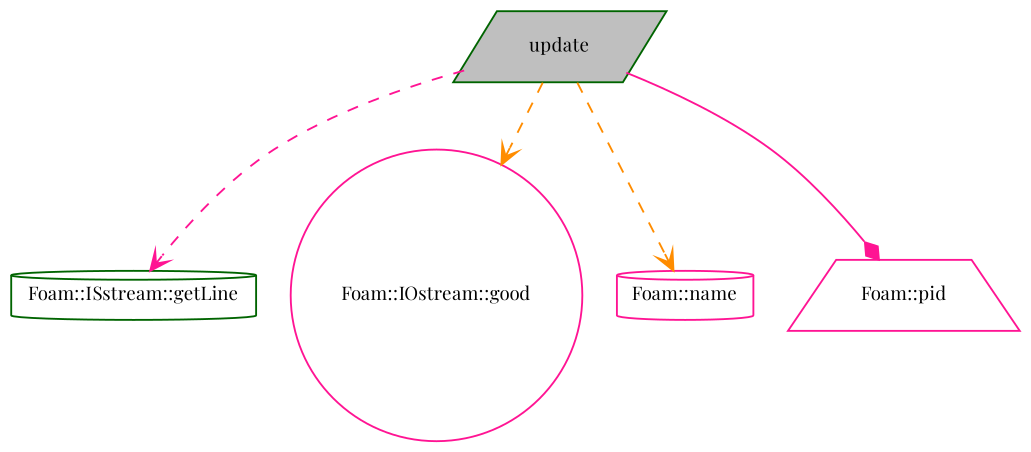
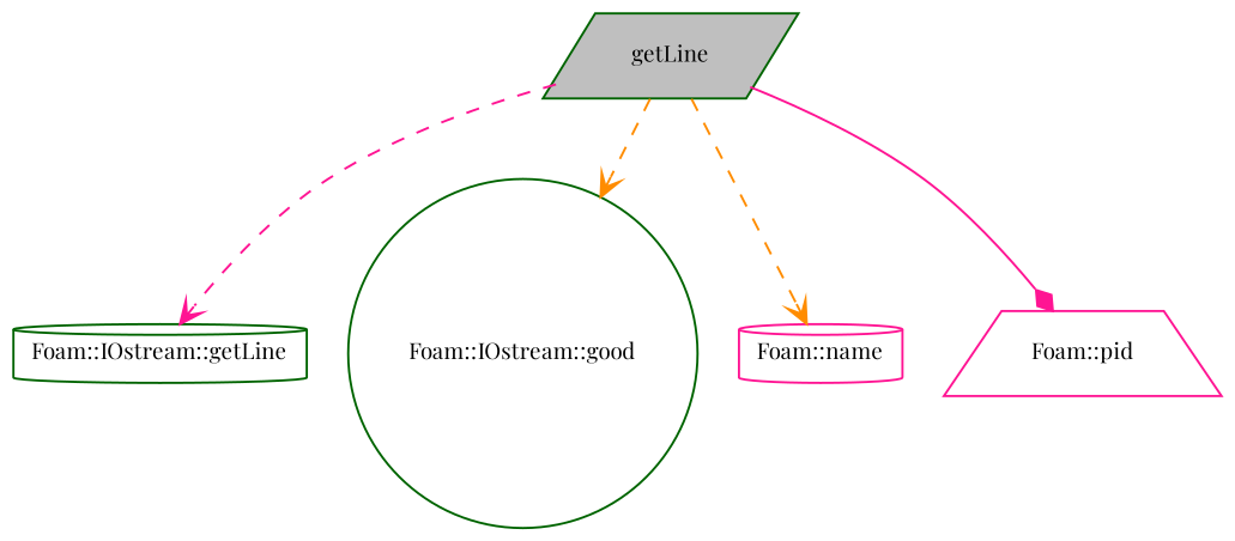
  digraph {
    fontname="Playfair Display"
    rankdir=TB
    node [color=darkgreen fontname="Playfair Display" fontsize=10 shape=cylinder]
    edge [arrowhead=vee color=deeppink fontname="Playfair Display" fontsize=10 labelfontname=Helvetica labelfontsize=10 style=dashed]
-   n1 [fillcolor=grey75 fontcolor=black height=0.2 label=update shape=parallelogram style=filled width=0.4]
-   n2 [height=0.2 label="Foam::ISstream::getLine" width=0.4]
-   n3 [color=deeppink height=0.2 label="Foam::IOstream::good" shape=circle width=0.4]
+   n1 [fillcolor=grey75 fontcolor=black height=0.2 label=getLine shape=parallelogram style=filled width=0.4]
+   n2 [height=0.2 label="Foam::IOstream::getLine" width=0.4]
+   n3 [height=0.2 label="Foam::IOstream::good" shape=circle width=0.4]
    n4 [color=deeppink height=0.2 label="Foam::name" width=0.4]
    n5 [color=deeppink height=0.2 label="Foam::pid" shape=trapezium width=0.4]
    n1 -> n2
    n1 -> n3 [color=darkorange]
    n1 -> n4 [color=darkorange]
    n1 -> n5 [arrowhead=diamond style=solid]
  }
